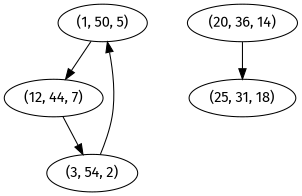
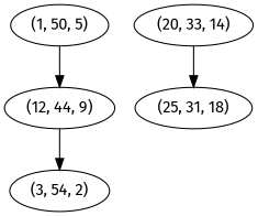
  digraph {
    fontname="Fira Sans"
    node [fontname="Fira Sans"]
    edge [fontname="Fira Sans"]
    n1 [label="(1, 50, 5)"]
    "(3, 54, 2)"
-   "(12, 44, 9)" [label="(12, 44, 7)"]
-   "(20, 36, 14)"
+   "(12, 44, 9)"
+   "(20, 36, 14)" [label="(20, 33, 14)"]
    "(25, 31, 18)"
    n1 -> "(12, 44, 9)"
-   "(3, 54, 2)" -> n1
    "(12, 44, 9)" -> "(3, 54, 2)"
    "(20, 36, 14)" -> "(25, 31, 18)"
  }
